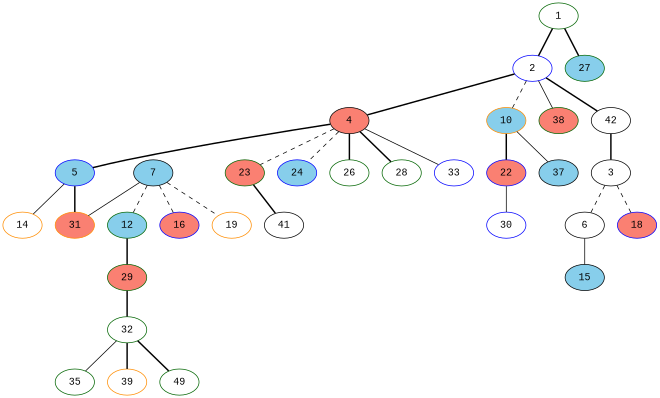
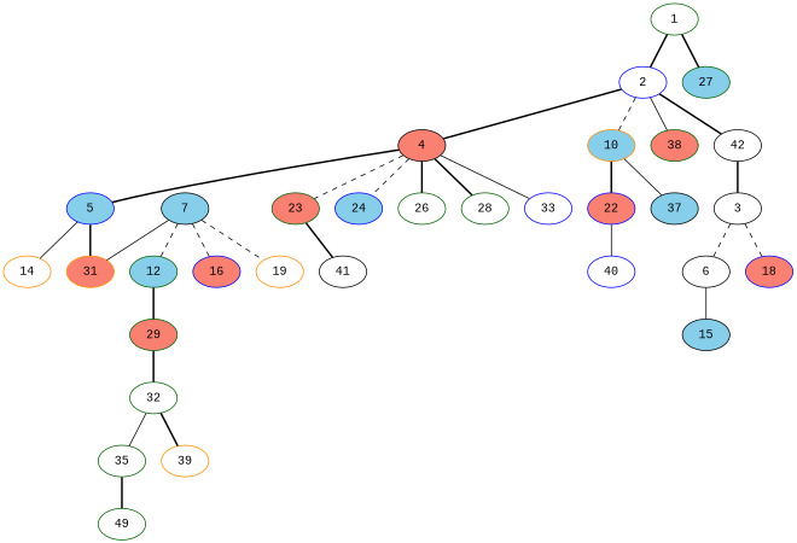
  graph {
    fontname="Liberation Mono"
    node [color=darkgreen fillcolor=white fontname="Liberation Mono" style=filled]
    edge [fontname="Liberation Mono" style=bold]
    1 [super="+36"]
    2 [color=blue super="+8"]
    27 [fillcolor=skyblue]
    4 [color=black fillcolor=salmon super="+17"]
    10 [color=darkorange fillcolor=skyblue super="+13"]
    38 [fillcolor=salmon]
    42 [color=black super="+43"]
    3 [color=black super="+9"]
    6 [color=black super="+20"]
    18 [color=blue fillcolor=salmon]
    5 [color=blue fillcolor=skyblue super="+40"]
    23 [fillcolor=salmon super="+46"]
    24 [color=blue fillcolor=skyblue]
    26
    28
    33 [color=blue]
    22 [color=blue fillcolor=salmon super="+25"]
    37 [color=black fillcolor=skyblue]
    15 [color=black fillcolor=skyblue super="+21"]
    14 [color=darkorange super="+48"]
    31 [color=darkorange fillcolor=salmon]
    41 [color=black]
    7 [color=black fillcolor=skyblue super="+11"]
    12 [fillcolor=skyblue]
    16 [color=blue fillcolor=salmon super="+50"]
    19 [color=darkorange]
    29 [fillcolor=salmon super="+44"]
-   30 [color=blue]
+   30 [color=blue label=40]
    32 [super="+34"]
    35 [super="+45"]
    39 [color=darkorange super="+47"]
    49
    1 -- 2
    1 -- 27
    2 -- 4
    2 -- 10 [style=dashed]
    2 -- 38 [style=solid]
    2 -- 42
    4 -- 5
    4 -- 23 [style=dashed]
    4 -- 24 [style=dashed]
    4 -- 26
    4 -- 28
    4 -- 33 [style=solid]
    10 -- 22
    10 -- 37 [style=solid]
    42 -- 3
    3 -- 6 [style=dashed]
    3 -- 18 [style=dashed]
    6 -- 15 [style=solid]
    5 -- 14 [style=solid]
    5 -- 31
    23 -- 41
    22 -- 30 [style=solid]
    7 -- 31 [style=solid]
    7 -- 12 [style=dashed]
    7 -- 16 [style=dashed]
    7 -- 19 [style=dashed]
    12 -- 29
    29 -- 32
    32 -- 35 [style=solid]
    32 -- 39
-   32 -- 49
+   35 -- 49
  }
